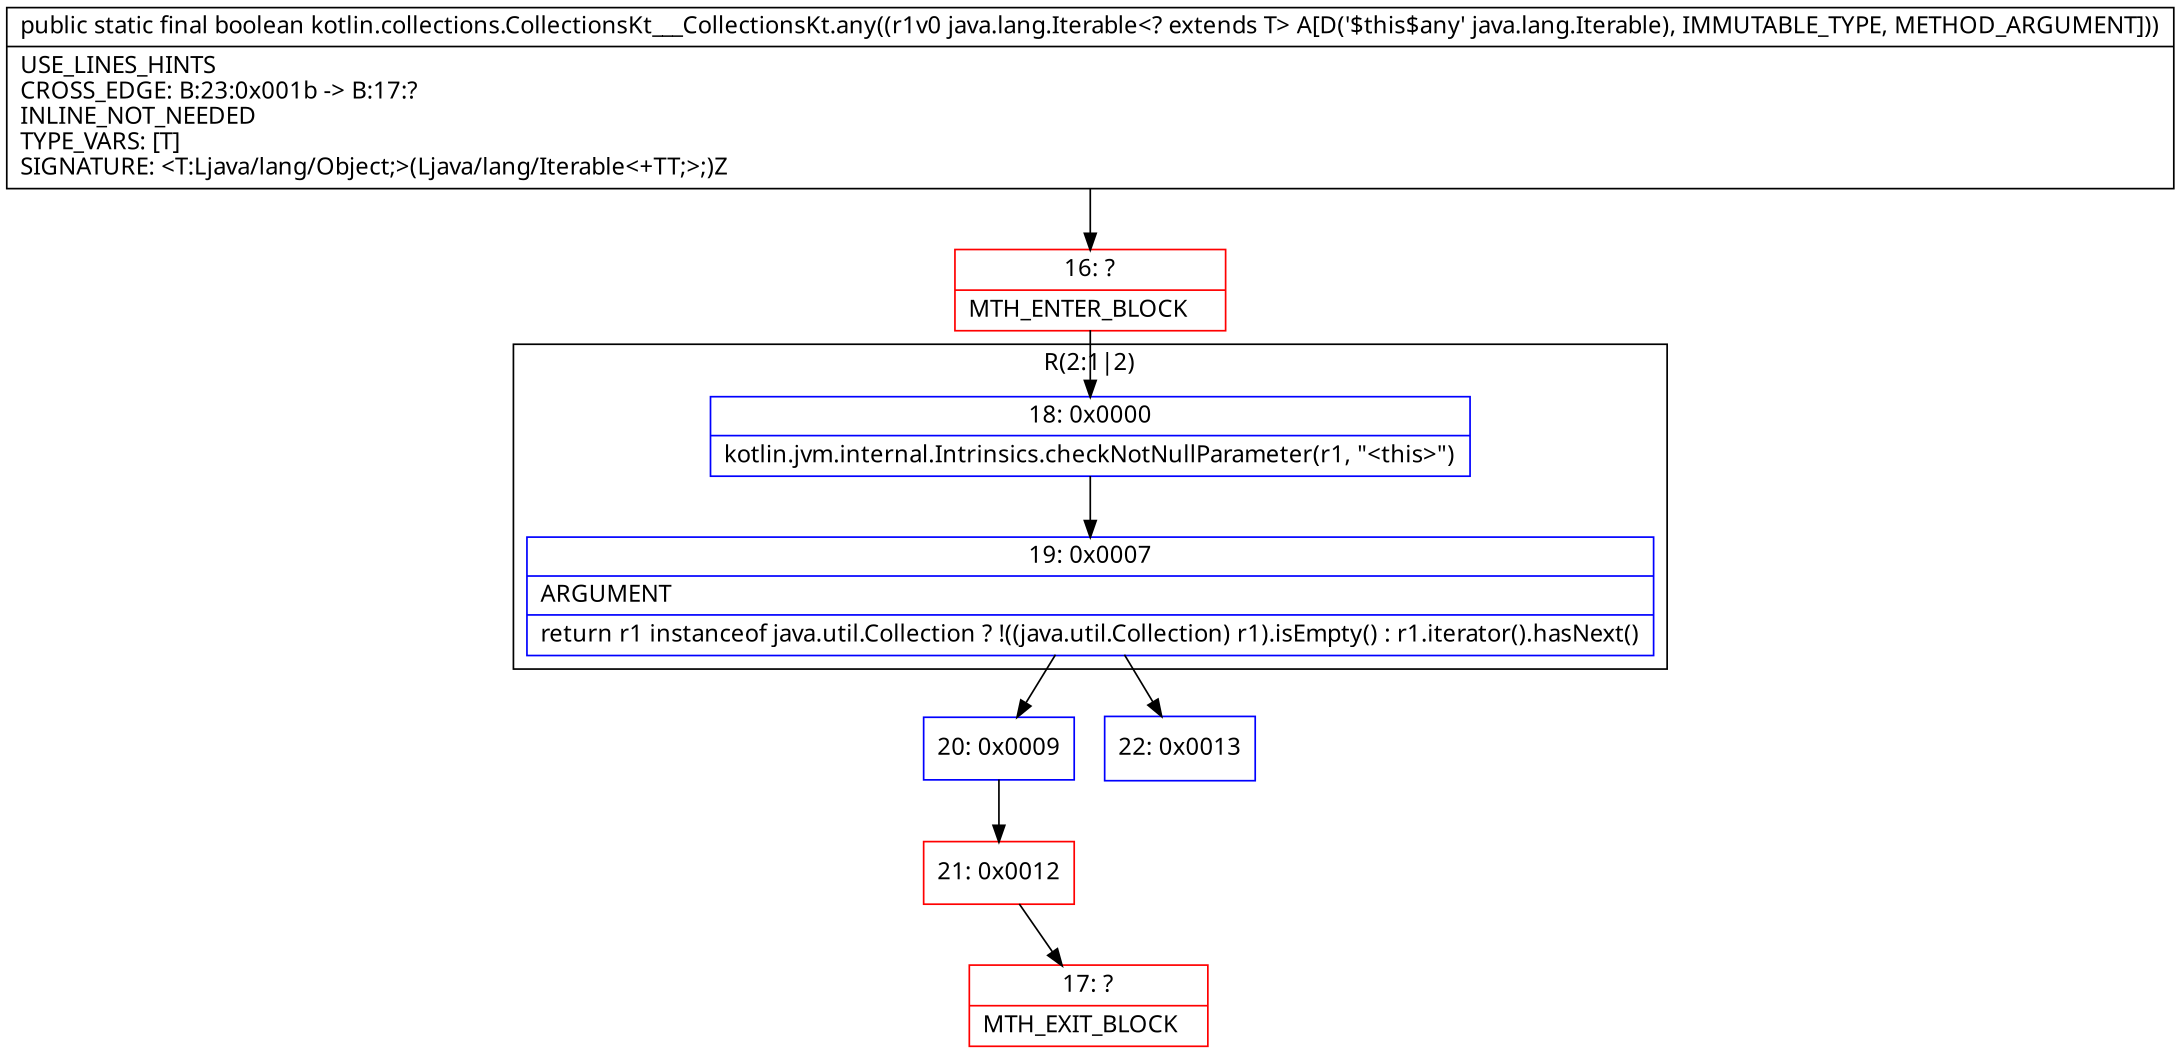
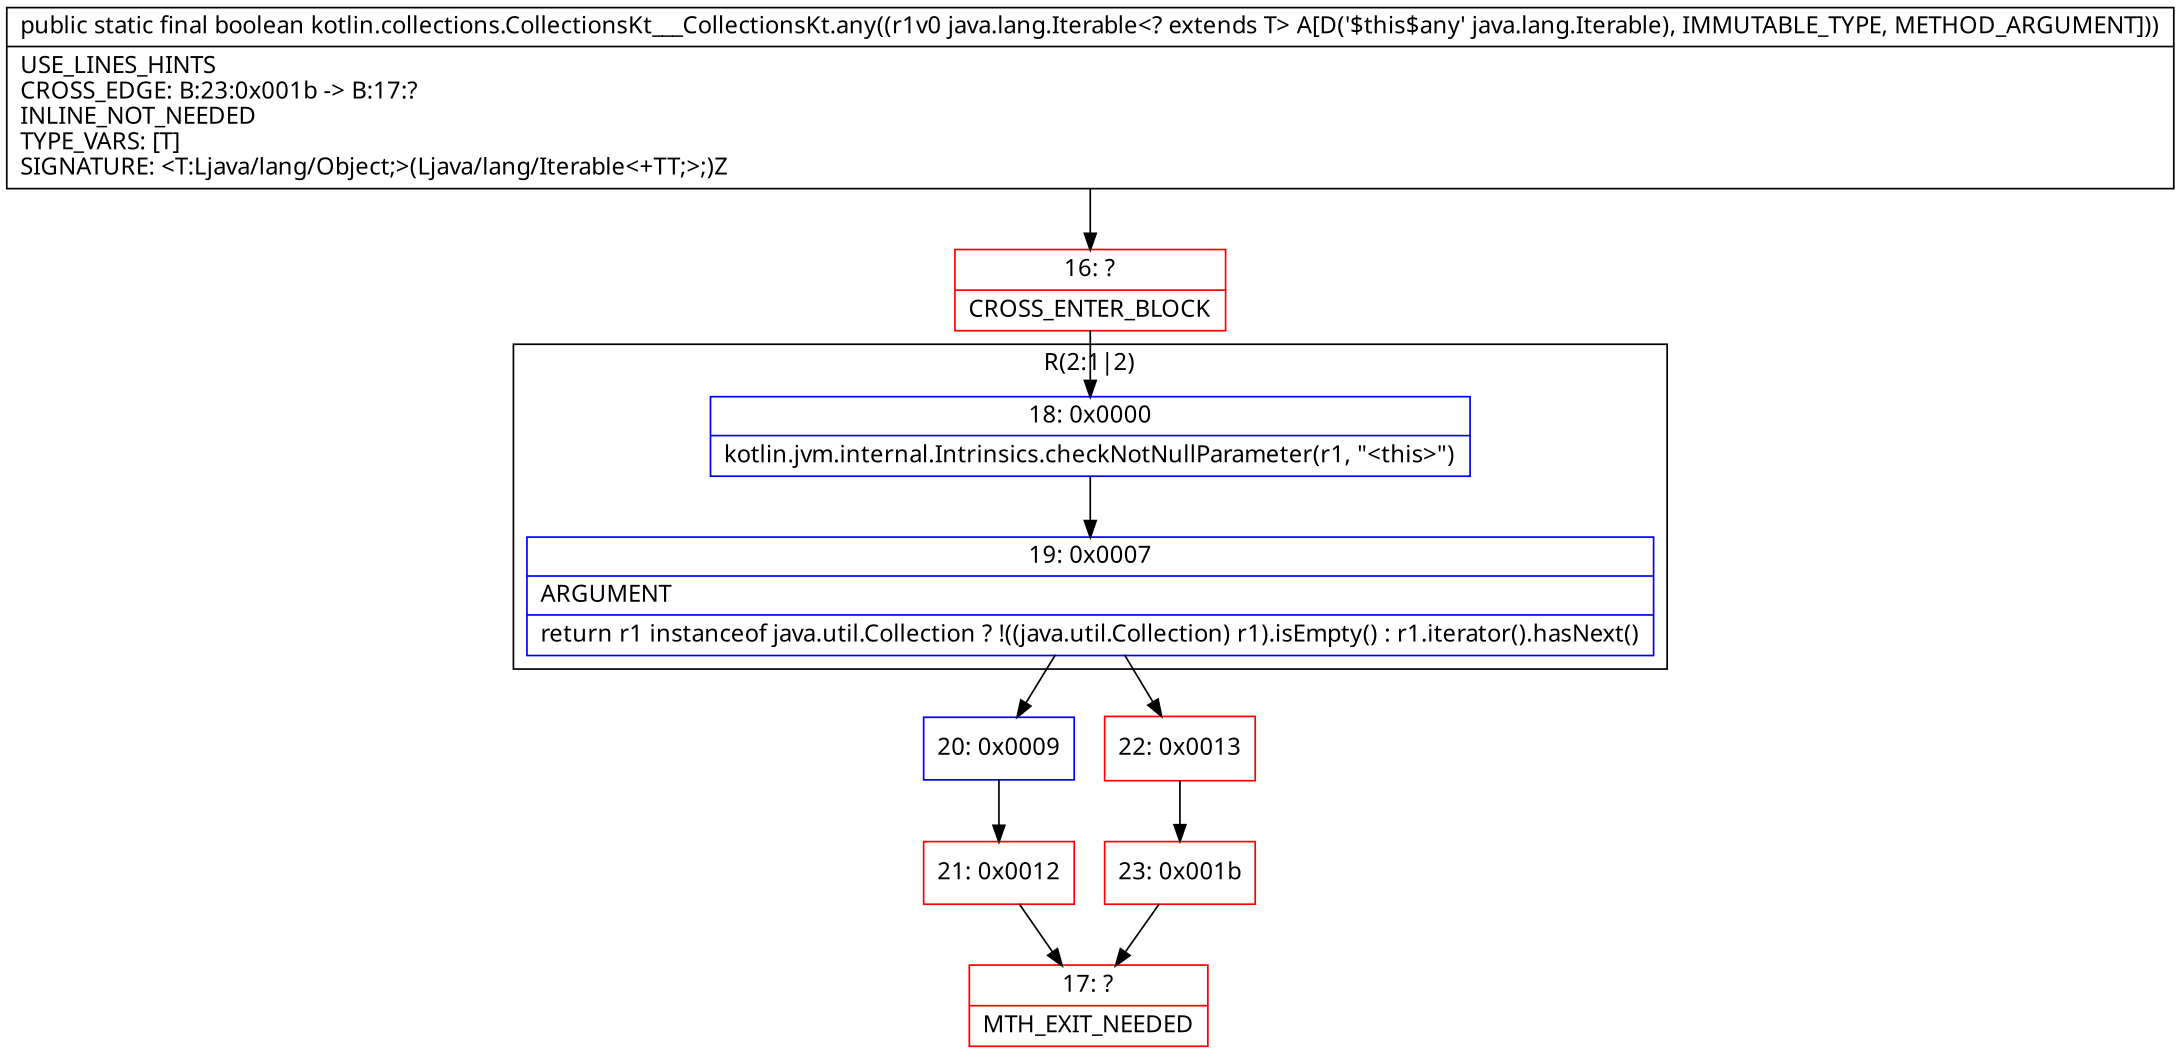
  digraph {
    fontname="Noto Sans"
    node [color=red fontname="Noto Sans" shape=record]
    edge [fontname="Noto Sans"]
    n1 [color=blue label="{18\:\ 0x0000|kotlin.jvm.internal.Intrinsics.checkNotNullParameter(r1, \"\<this\>\")\l}"]
    n2 [color=blue label="{19\:\ 0x0007|ARGUMENT\l|return r1 instanceof java.util.Collection ? !((java.util.Collection) r1).isEmpty() : r1.iterator().hasNext()\l}"]
    n3 [color=blue label="{20\:\ 0x0009}"]
-   n4 [color=blue label="{22\:\ 0x0013}"]
+   n4 [label="{22\:\ 0x0013}"]
    n5 [label="{21\:\ 0x0012}"]
-   n7 [label="{16\:\ ?|MTH_ENTER_BLOCK\l}"]
-   n8 [label="{17\:\ ?|MTH_EXIT_BLOCK\l}"]
+   n6 [label="{23\:\ 0x001b}"]
+   n7 [label="{16\:\ ?|CROSS_ENTER_BLOCK\l}"]
+   n8 [label="{17\:\ ?|MTH_EXIT_NEEDED\l}"]
    n9 [label="{public static final boolean kotlin.collections.CollectionsKt___CollectionsKt.any((r1v0 java.lang.Iterable\<? extends T\> A[D('$this$any' java.lang.Iterable), IMMUTABLE_TYPE, METHOD_ARGUMENT]))  | USE_LINES_HINTS\lCROSS_EDGE: B:23:0x001b \-\> B:17:?\lINLINE_NOT_NEEDED\lTYPE_VARS: [T]\lSIGNATURE: \<T:Ljava\/lang\/Object;\>(Ljava\/lang\/Iterable\<+TT;\>;)Z\l}" color=""]
    subgraph cluster_1 {
      label="R(2:1|2)"
      n1
      n2
    }
    n1 -> n2
    n2 -> n3
    n2 -> n4
    n3 -> n5
+   n4 -> n6
    n5 -> n8
+   n6 -> n8
    n7 -> n1
    n9 -> n7
  }
